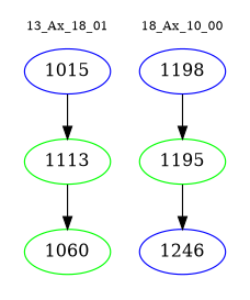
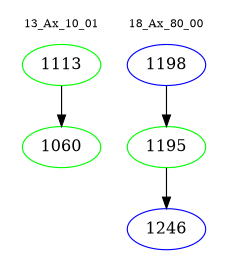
  digraph {
    node [color=blue]
    edge [color=black]
-   n1 [label=1015]
    n2 [color=green label=1113]
    n3 [color=green label=1060]
    n4 [label=1198]
    n5 [color=green label=1195]
    n6 [label=1246]
    subgraph cluster_1 {
      color=white
      fontsize=10
-     label="13_Ax_18_01"
-     n1
+     label="13_Ax_10_01"
      n2
      n3
    }
    subgraph cluster_2 {
      color=white
      fontsize=10
-     label="18_Ax_10_00"
+     label="18_Ax_80_00"
      n4
      n5
      n6
    }
-   n1 -> n2
    n2 -> n3
    n4 -> n5
    n5 -> n6
  }
